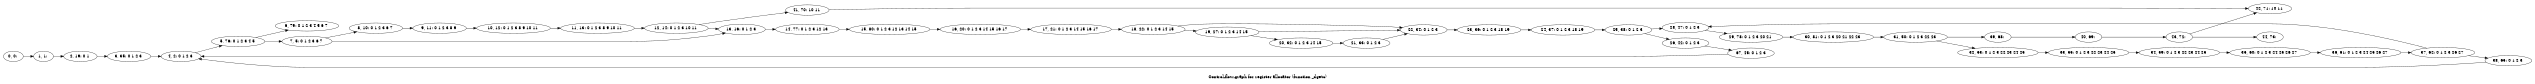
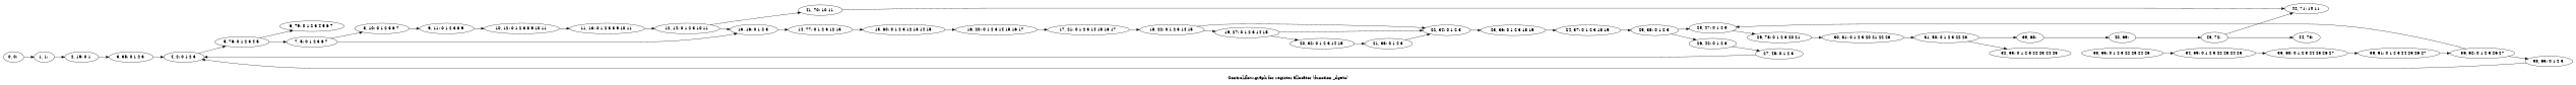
  digraph {
    label="Control-flow-graph for register allocator (function _dgetc)"
    rankdir=LR
    n1 [label="0, 0: "]
    n2 [label="1, 1: "]
    n3 [label="2, 19: 0 1 "]
    n4 [label="3, 35: 0 1 2 3 "]
    n5 [label="4, 2: 0 1 2 3 "]
    n6 [label="5, 76: 0 1 2 3 4 5 "]
    n7 [label="6, 79: 0 1 2 3 4 5 6 7 "]
    n8 [label="7, 5: 0 1 2 3 6 7 "]
    n9 [label="8, 10: 0 1 2 3 6 7 "]
    n10 [label="13, 16: 0 1 2 3 "]
    n11 [label="9, 11: 0 1 2 3 8 9 "]
    n12 [label="14, 77: 0 1 2 3 12 13 "]
    n13 [label="10, 12: 0 1 2 3 8 9 10 11 "]
    n14 [label="11, 13: 0 1 2 3 8 9 10 11 "]
    n15 [label="12, 14: 0 1 2 3 10 11 "]
    n16 [label="41, 70: 10 11 "]
    n17 [label="42, 71: 10 11 "]
    n18 [label="15, 80: 0 1 2 3 12 13 14 15 "]
    n19 [label="16, 20: 0 1 2 3 14 15 16 17 "]
    n20 [label="17, 21: 0 1 2 3 14 15 16 17 "]
    n21 [label="18, 22: 0 1 2 3 14 15 "]
    n22 [label="19, 27: 0 1 2 3 14 15 "]
    n23 [label="22, 34: 0 1 2 3 "]
    n24 [label="20, 32: 0 1 2 3 14 15 "]
    n25 [label="23, 36: 0 1 2 3 18 19 "]
    n26 [label="21, 33: 0 1 2 3 "]
    n27 [label="24, 37: 0 1 2 3 18 19 "]
    n28 [label="25, 38: 0 1 2 3 "]
    n29 [label="26, 42: 0 1 2 3 "]
    n30 [label="28, 47: 0 1 2 3 "]
-   n31 [label="67, 45: 0 1 2 3"]
+   n31 [label="27, 45: 0 1 2 3 "]
    n32 [label="29, 78: 0 1 2 3 20 21 "]
    n33 [label="30, 81: 0 1 2 3 20 21 22 23 "]
    n34 [label="31, 50: 0 1 2 3 22 23 "]
    n35 [label="32, 53: 0 1 2 3 22 23 24 25 "]
    n36 [label="39, 68: "]
    n37 [label="33, 55: 0 1 2 3 22 23 24 25 "]
    n38 [label="40, 69: "]
    n39 [label="34, 59: 0 1 2 3 22 23 24 25 "]
    n40 [label="35, 60: 0 1 2 3 24 25 26 27 "]
    n41 [label="36, 61: 0 1 2 3 24 25 26 27 "]
-   n42 [label="37, 62: 0 1 2 3 26 27 "]
+   n42 [label="36, 62: 0 1 2 3 26 27"]
    n43 [label="38, 65: 0 1 2 3 "]
    n44 [label="43, 72: "]
    n45 [label="44, 73: "]
    n1 -> n2
    n2 -> n3
    n3 -> n4
    n4 -> n5
    n5 -> n6
    n6 -> n7
    n6 -> n8
    n8 -> n9
    n8 -> n10
    n9 -> n11
    n10 -> n12
    n11 -> n13
    n12 -> n18
    n13 -> n14
    n14 -> n15
    n15 -> n10
    n15 -> n16
    n16 -> n17
    n18 -> n19
    n19 -> n20
    n20 -> n21
    n21 -> n22
    n21 -> n23
    n22 -> n23
    n22 -> n24
    n23 -> n25
    n24 -> n26
    n25 -> n27
    n26 -> n23
    n27 -> n28
    n28 -> n29
    n28 -> n30
    n29 -> n31
    n30 -> n32
    n31 -> n5
    n32 -> n33
    n33 -> n34
    n34 -> n35
    n34 -> n36
-   n35 -> n37
    n36 -> n38
    n37 -> n39
    n38 -> n44
    n39 -> n40
    n40 -> n41
    n41 -> n42
    n42 -> n30
    n42 -> n43
    n43 -> n5
    n44 -> n17
    n44 -> n45
  }
